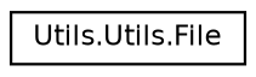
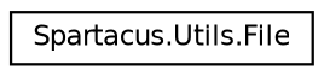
  digraph {
    rankdir=LR
-   n1 [color=black fillcolor=white fontname=Helvetica fontsize=10 height=0.2 label="Utils.Utils.File" shape=record style=filled width=0.4]
+   n1 [color=black fillcolor=white fontname=Helvetica fontsize=10 height=0.2 label="Spartacus.Utils.File" shape=record style=filled width=0.4]
  }
